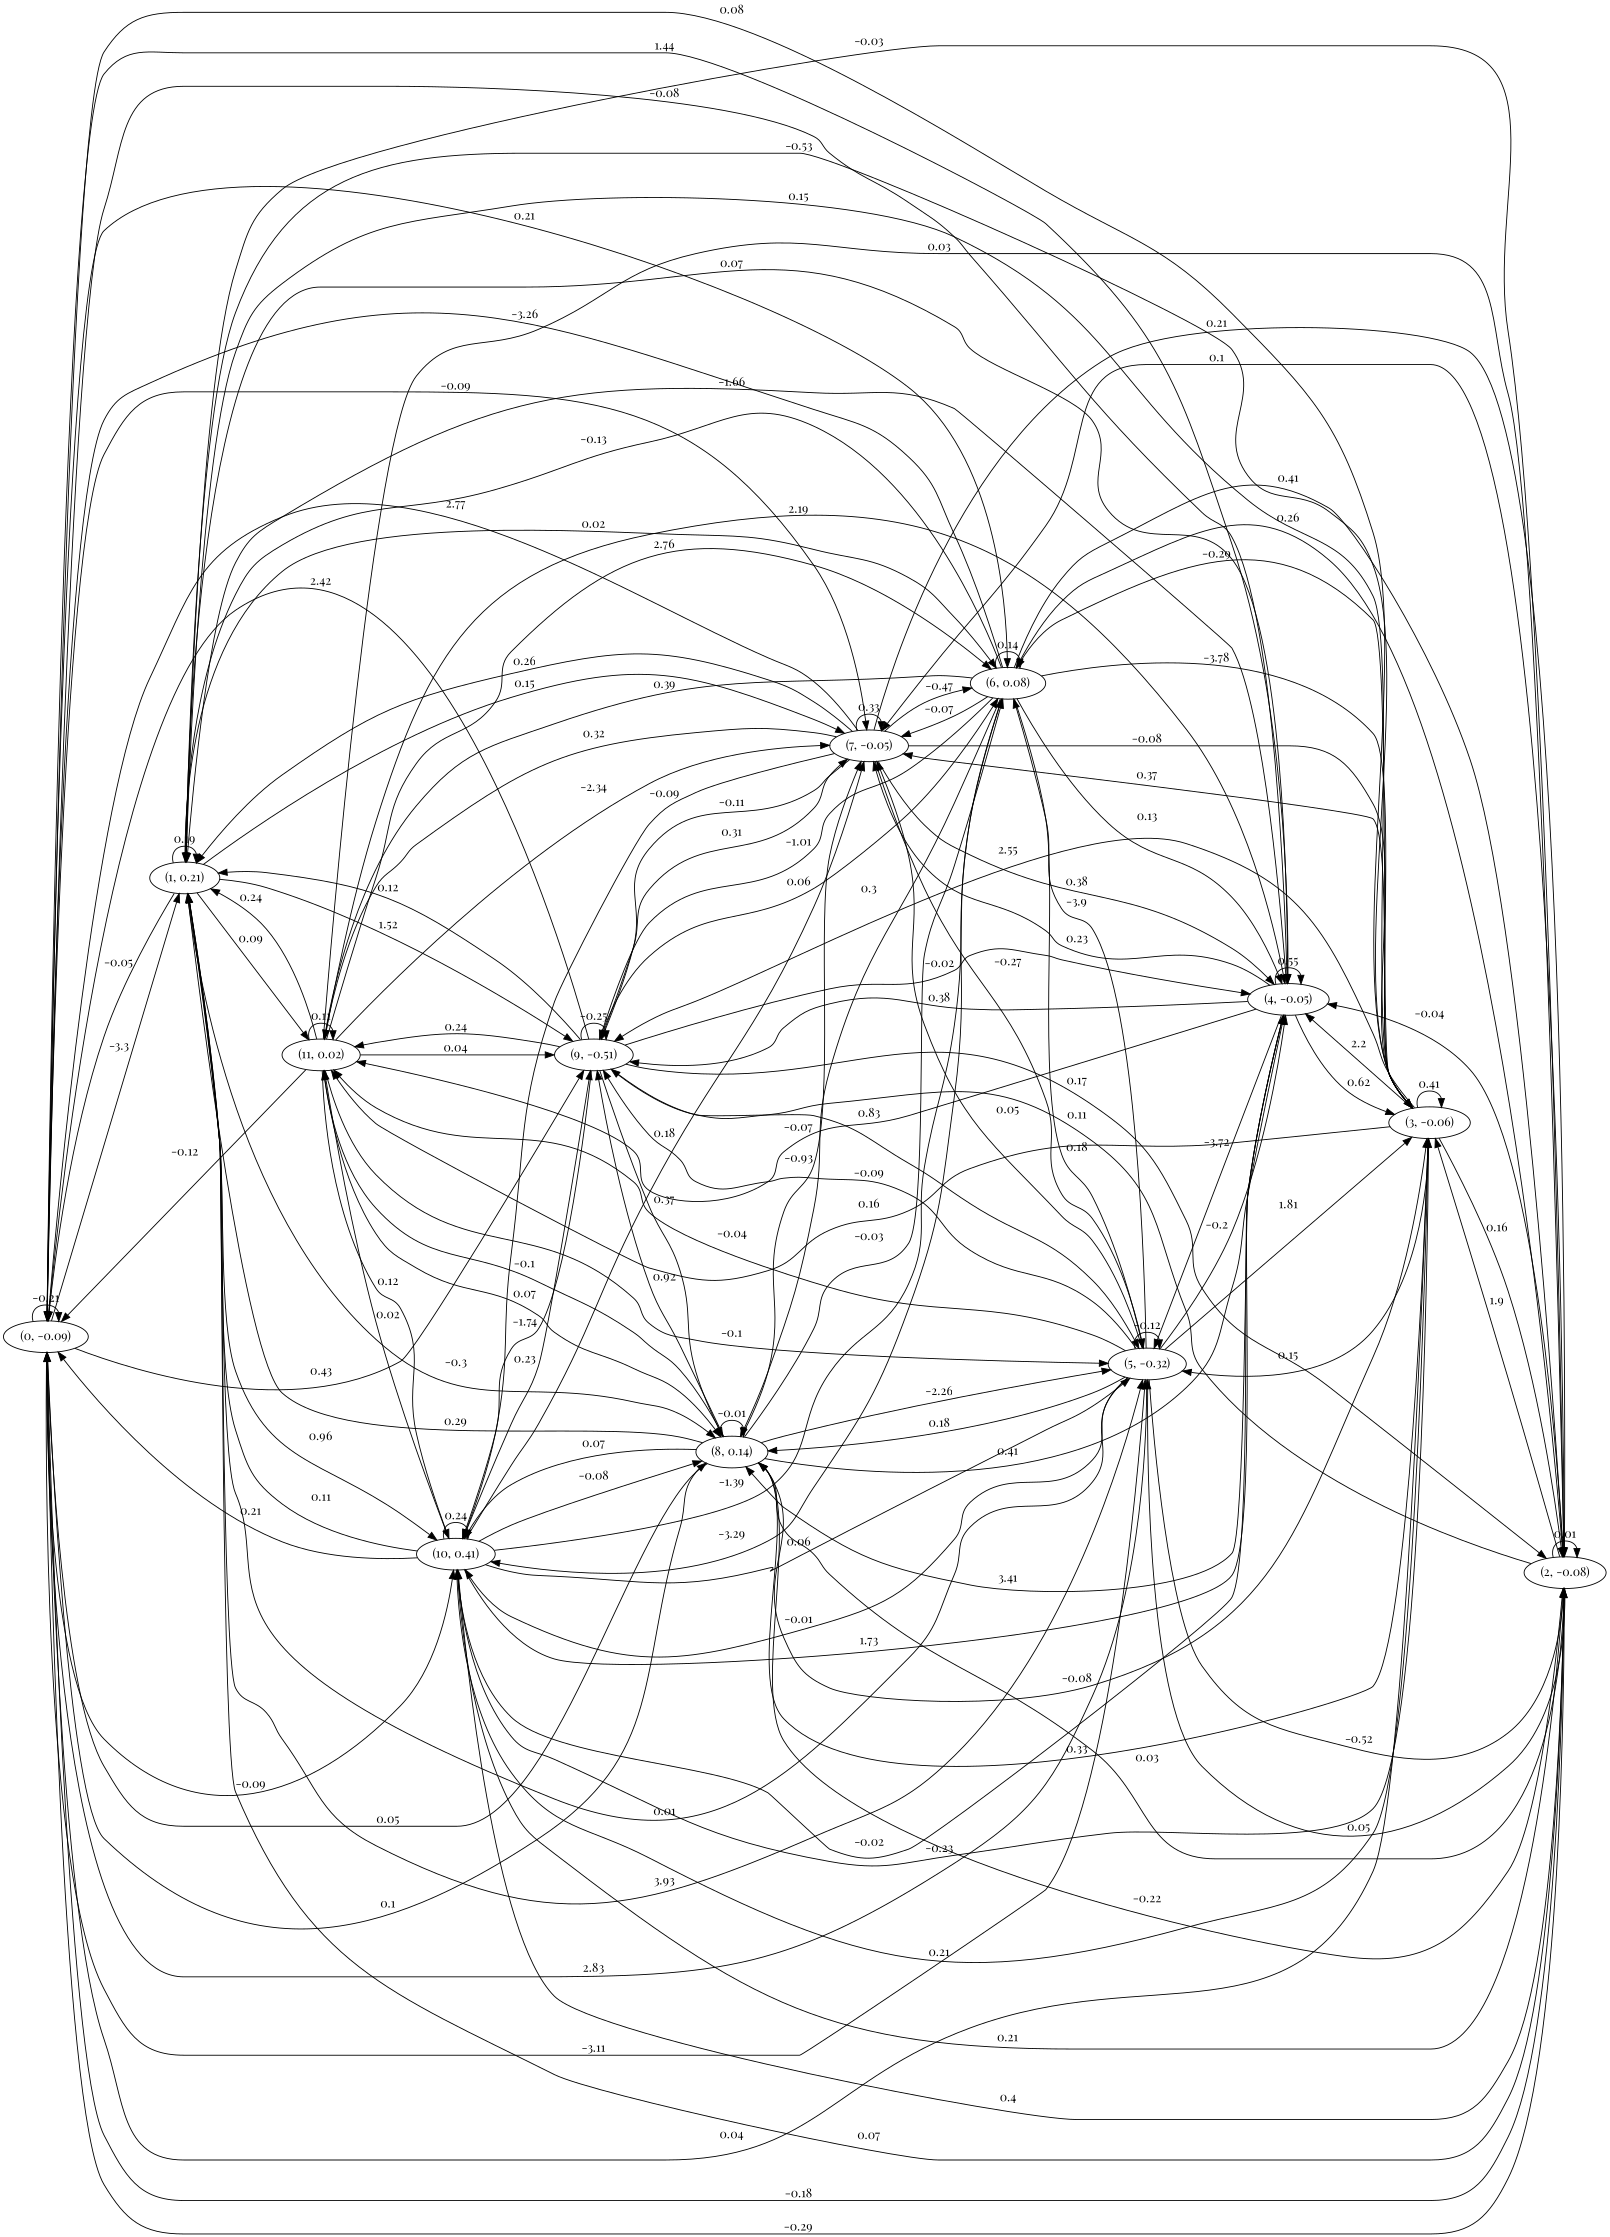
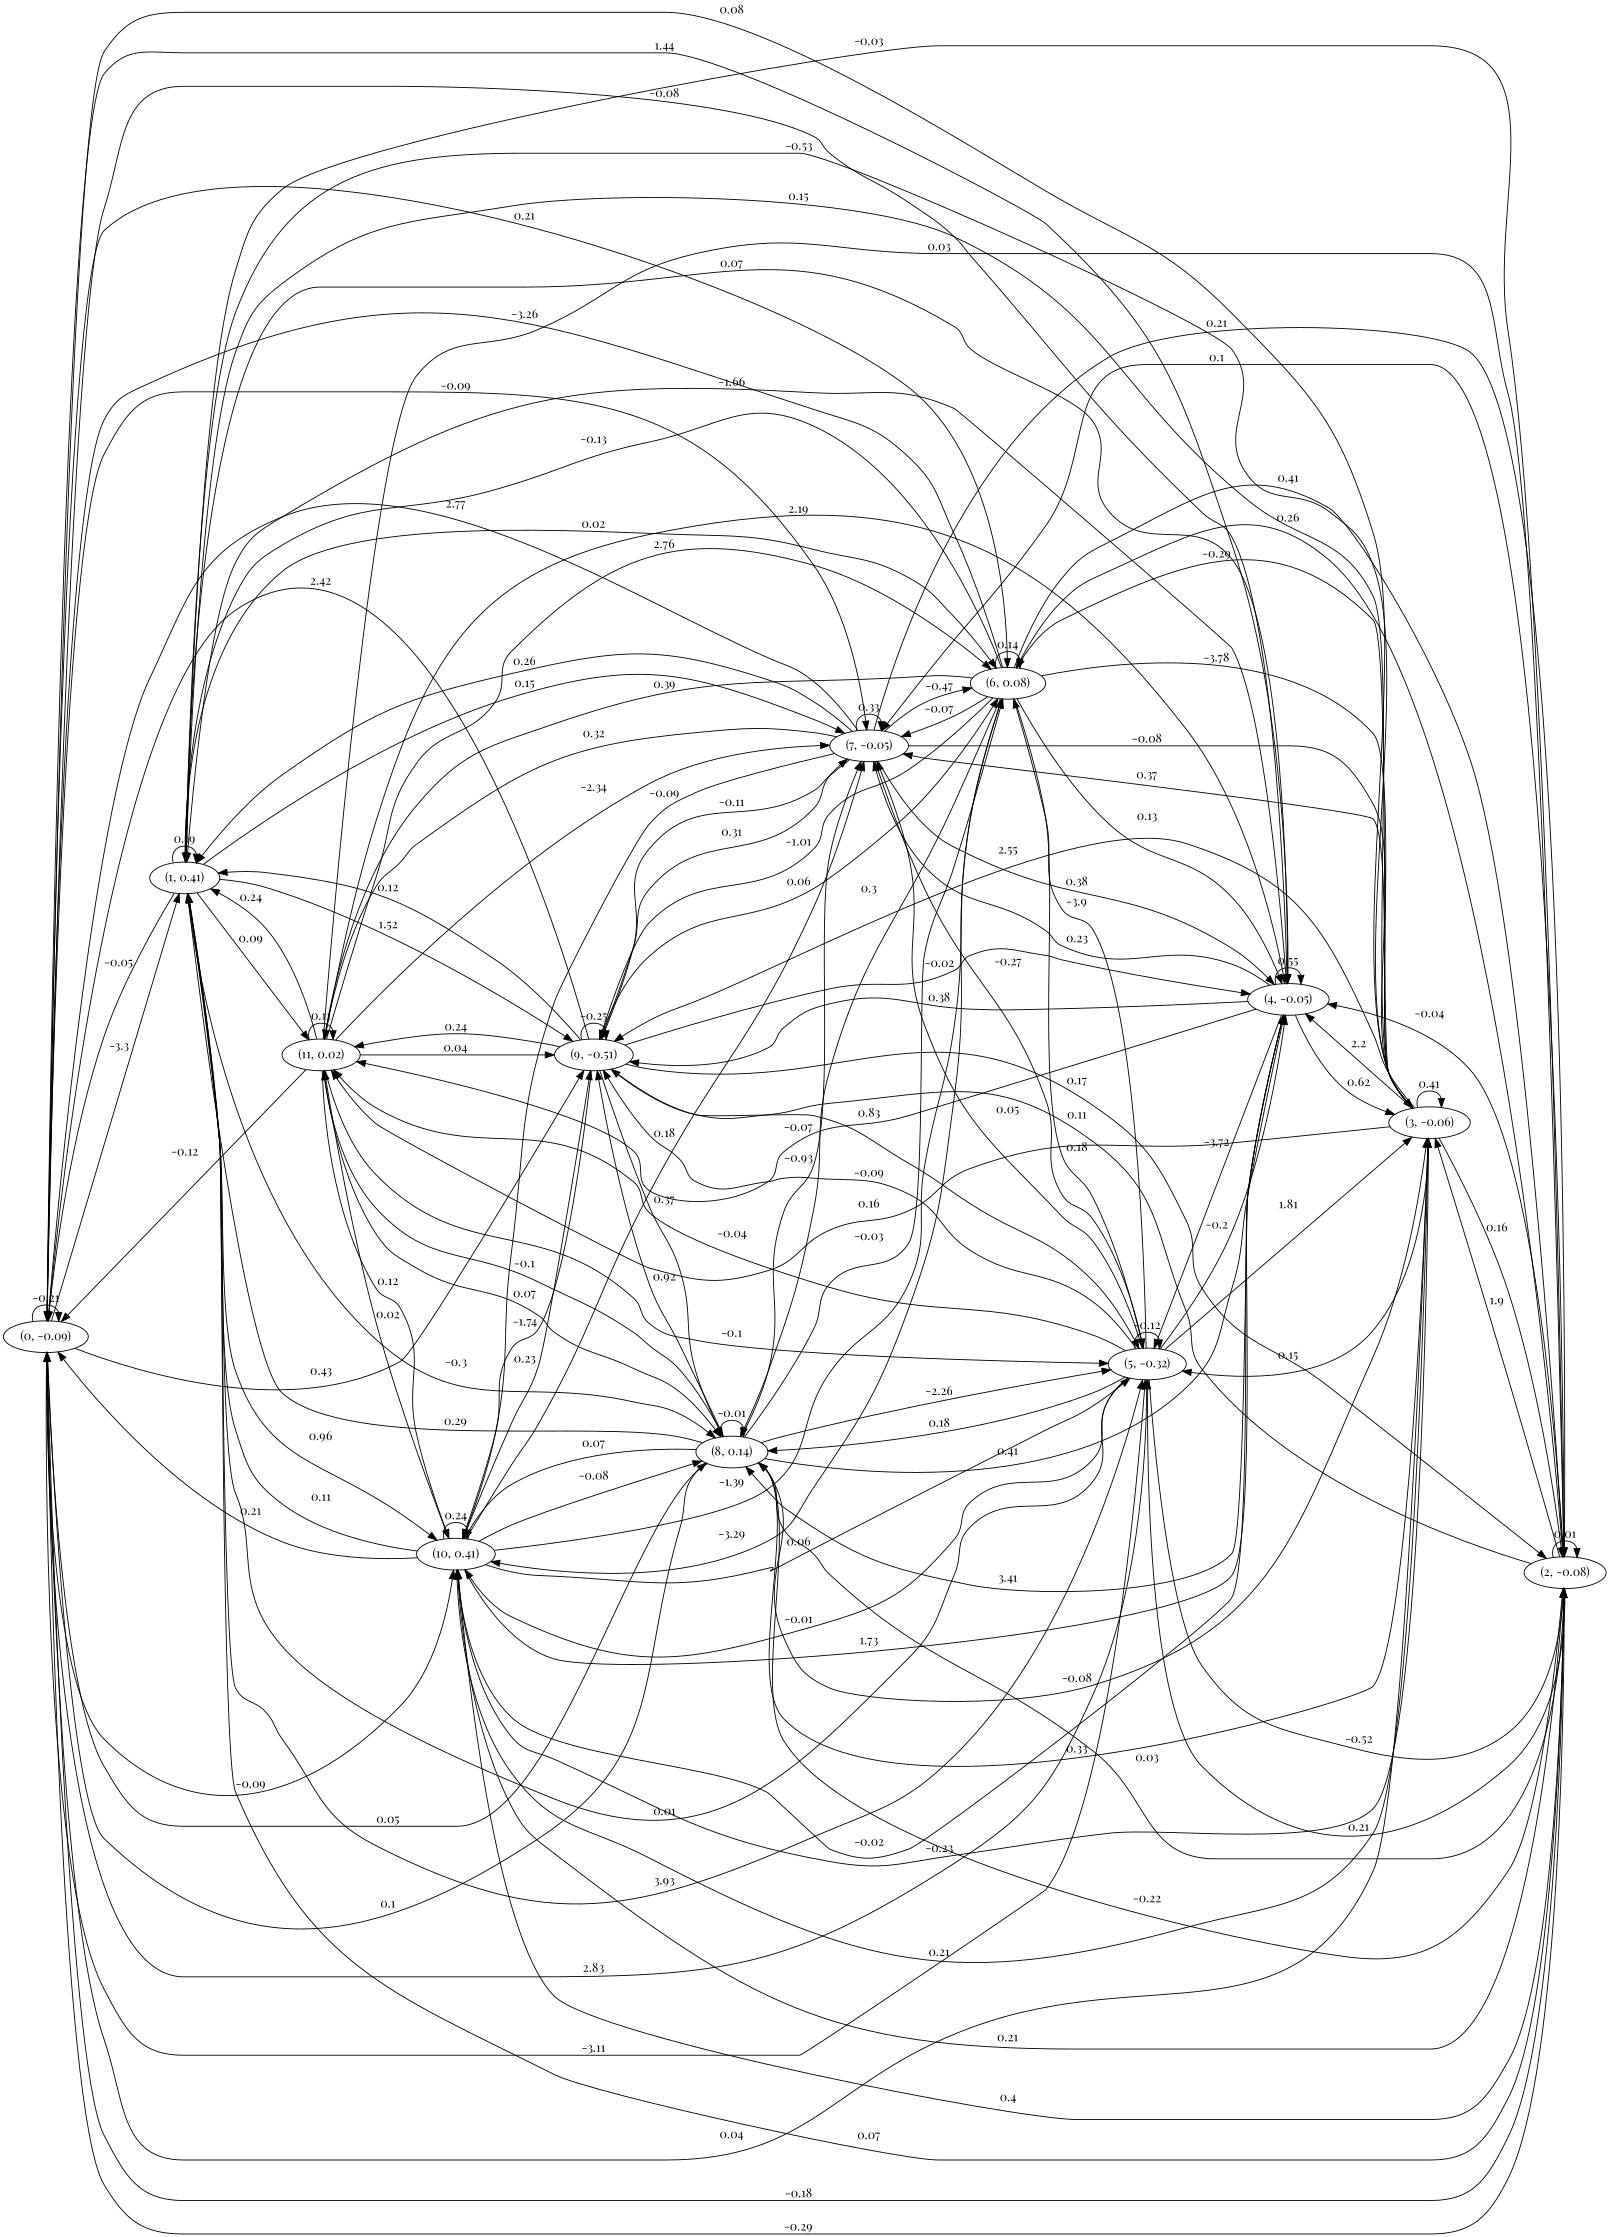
  digraph {
    fontname="Playfair Display"
    rankdir=LR
    node [fontname="Playfair Display"]
    edge [fontname="Playfair Display"]
    n1 [label="(0, -0.09)"]
-   n2 [label="(1, 0.21)"]
+   n2 [label="(1, 0.41)"]
    n3 [label="(2, -0.08)"]
    n4 [label="(3, -0.06)"]
    n5 [label="(4, -0.05)"]
    n6 [label="(5, -0.32)"]
    n7 [label="(6, 0.08)"]
    n8 [label="(7, -0.05)"]
    n9 [label="(8, 0.14)"]
    n10 [label="(9, -0.51)"]
    n11 [label="(10, 0.41)"]
    n12 [label="(11, 0.02)"]
    n1 -> n1 [label=-0.21]
    n1 -> n2 [label=-3.3]
    n1 -> n3 [label=-0.18]
    n1 -> n4 [label=0.08]
    n1 -> n5 [label=1.44]
    n1 -> n6 [label=-3.11]
    n1 -> n7 [label=0.21]
    n1 -> n8 [label=-0.09]
    n1 -> n9 [label=0.1]
    n1 -> n10 [label=0.43]
    n1 -> n11 [label=-0.09]
    n2 -> n1 [label=-0.05]
    n2 -> n2 [label=0.19]
    n2 -> n3 [label=0.07]
    n2 -> n4 [label=0.15]
    n2 -> n5 [label=0.07]
    n2 -> n6 [label=3.93]
    n2 -> n7 [label=0.02]
    n2 -> n8 [label=0.15]
    n2 -> n9 [label=-0.3]
    n2 -> n10 [label=1.52]
    n2 -> n11 [label=0.96]
    n2 -> n12 [label=0.09]
    n3 -> n1 [label=-0.29]
    n3 -> n2 [label=-0.03]
    n3 -> n3 [label=0.01]
    n3 -> n4 [label=1.9]
    n3 -> n5 [label=-0.04]
-   n3 -> n6 [label=0.05]
+   n3 -> n6 [label=0.21]
    n3 -> n7 [label=0.26]
    n3 -> n8 [label=0.1]
    n3 -> n9 [label=-0.22]
    n3 -> n10 [label=0.11]
    n3 -> n11 [label=0.4]
    n4 -> n1 [label=0.04]
    n4 -> n2 [label=-0.53]
    n4 -> n3 [label=0.16]
    n4 -> n4 [label=0.41]
    n4 -> n5 [label=2.2]
    n4 -> n6 [label=0.15]
    n4 -> n7 [label=-0.29]
    n4 -> n8 [label=0.37]
    n4 -> n9 [label=0.33]
    n4 -> n10 [label=2.55]
    n4 -> n11 [label=0.21]
    n4 -> n12 [label=0.16]
    n5 -> n1 [label=-0.08]
    n5 -> n2 [label=-1.66]
    n5 -> n4 [label=0.62]
    n5 -> n5 [label=0.55]
    n5 -> n6 [label=-3.72]
    n5 -> n8 [label=0.23]
    n5 -> n9 [label=3.41]
    n5 -> n10 [label=0.38]
    n5 -> n11 [label=-0.02]
    n5 -> n12 [label=-0.07]
    n6 -> n1 [label=2.83]
    n6 -> n2 [label=0.01]
    n6 -> n3 [label=-0.52]
    n6 -> n4 [label=1.81]
    n6 -> n5 [label=-0.2]
    n6 -> n6 [label=-0.12]
    n6 -> n7 [label=-3.9]
    n6 -> n8 [label=0.05]
    n6 -> n9 [label=0.18]
    n6 -> n10 [label=-0.09]
    n6 -> n11 [label=-0.01]
    n6 -> n12 [label=-0.04]
    n7 -> n1 [label=-3.26]
    n7 -> n2 [label=-0.13]
    n7 -> n3 [label=0.41]
    n7 -> n4 [label=-3.78]
    n7 -> n5 [label=0.13]
    n7 -> n6 [label=0.18]
    n7 -> n7 [label=0.14]
    n7 -> n8 [label=-0.07]
    n7 -> n9 [label=0.3]
    n7 -> n10 [label=-1.01]
    n7 -> n11 [label=-3.29]
    n7 -> n12 [label=0.39]
    n8 -> n1 [label=2.77]
    n8 -> n2 [label=0.26]
    n8 -> n3 [label=0.21]
    n8 -> n4 [label=-0.08]
    n8 -> n5 [label=0.38]
    n8 -> n6 [label=-0.27]
    n8 -> n7 [label=-0.47]
    n8 -> n8 [label=0.33]
    n8 -> n10 [label=-0.11]
    n8 -> n11 [label=-0.09]
    n8 -> n12 [label=0.32]
    n9 -> n1 [label=0.05]
    n9 -> n2 [label=0.29]
    n9 -> n3 [label=0.03]
    n9 -> n4 [label=-0.08]
    n9 -> n5 [label=0.41]
    n9 -> n6 [label=-2.26]
    n9 -> n7 [label=-0.03]
    n9 -> n8 [label=-0.93]
    n9 -> n9 [label=-0.01]
    n9 -> n10 [label=0.92]
    n9 -> n11 [label=0.07]
    n9 -> n12 [label=-0.1]
    n10 -> n1 [label=2.42]
    n10 -> n2 [label=0.12]
    n10 -> n3 [label=0.17]
    n10 -> n5 [label=-0.02]
    n10 -> n6 [label=0.83]
    n10 -> n7 [label=0.06]
    n10 -> n8 [label=0.31]
    n10 -> n9 [label=0.37]
    n10 -> n10 [label=-0.25]
    n10 -> n11 [label=-1.74]
    n10 -> n12 [label=0.24]
    n11 -> n1 [label=0.21]
    n11 -> n2 [label=0.11]
    n11 -> n3 [label=0.21]
    n11 -> n4 [label=-0.23]
    n11 -> n5 [label=1.73]
    n11 -> n6 [label=0.06]
    n11 -> n7 [label=-1.39]
    n11 -> n8 [label=0.18]
    n11 -> n9 [label=-0.08]
    n11 -> n10 [label=0.23]
    n11 -> n11 [label=0.24]
    n11 -> n12 [label=0.02]
    n12 -> n1 [label=-0.12]
    n12 -> n2 [label=0.24]
    n12 -> n3 [label=0.03]
    n12 -> n5 [label=2.19]
    n12 -> n6 [label=-0.1]
    n12 -> n7 [label=2.76]
    n12 -> n8 [label=-2.34]
    n12 -> n9 [label=0.07]
    n12 -> n10 [label=0.04]
    n12 -> n11 [label=0.12]
    n12 -> n12 [label=0.11]
  }
